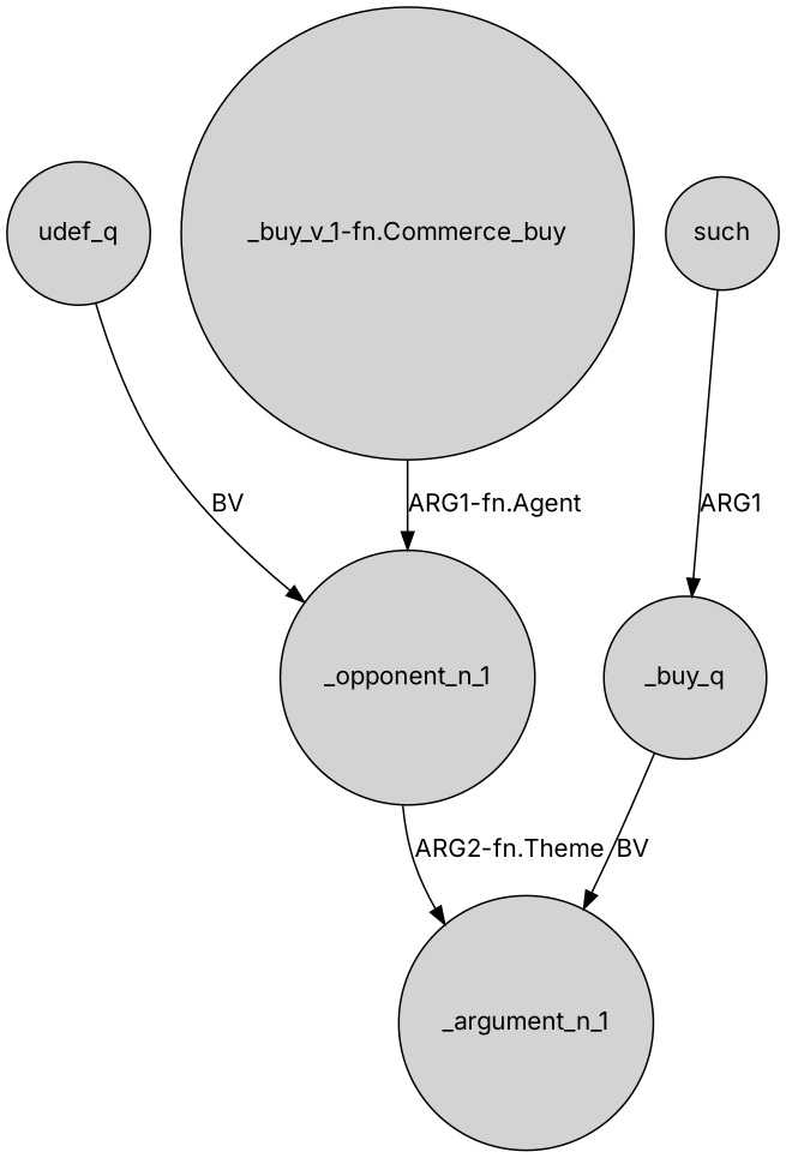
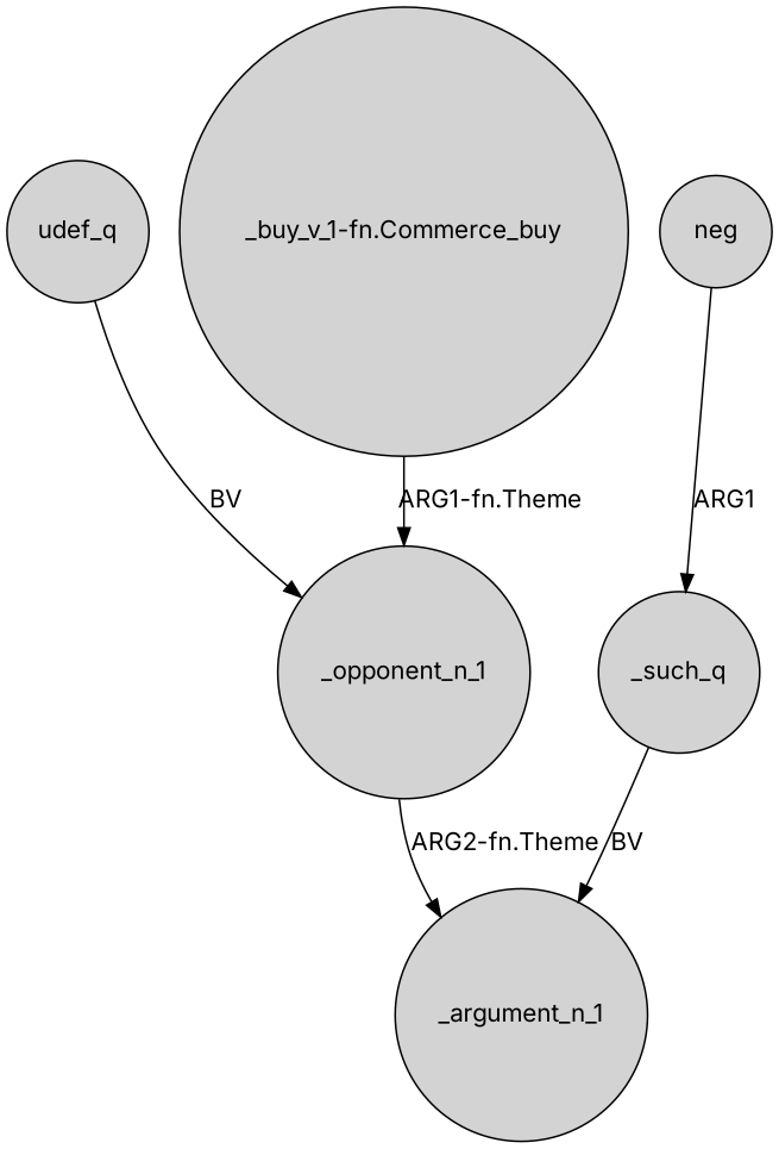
  digraph {
    fontname=Inter
    node [fontname=Inter shape=circle style=filled]
    edge [fontname=Inter]
    udef_q
    _opponent_n_1
    _argument_n_1
    "_buy_v_1-fn.Commerce_buy"
-   neg [label=such]
-   _such_q [label=_buy_q]
+   neg
+   _such_q
    udef_q -> _opponent_n_1 [label=BV]
    _opponent_n_1 -> _argument_n_1 [label="ARG2-fn.Theme"]
-   "_buy_v_1-fn.Commerce_buy" -> _opponent_n_1 [label="ARG1-fn.Agent"]
+   "_buy_v_1-fn.Commerce_buy" -> _opponent_n_1 [label="ARG1-fn.Theme"]
    neg -> _such_q [label=ARG1]
    _such_q -> _argument_n_1 [label=BV]
  }
